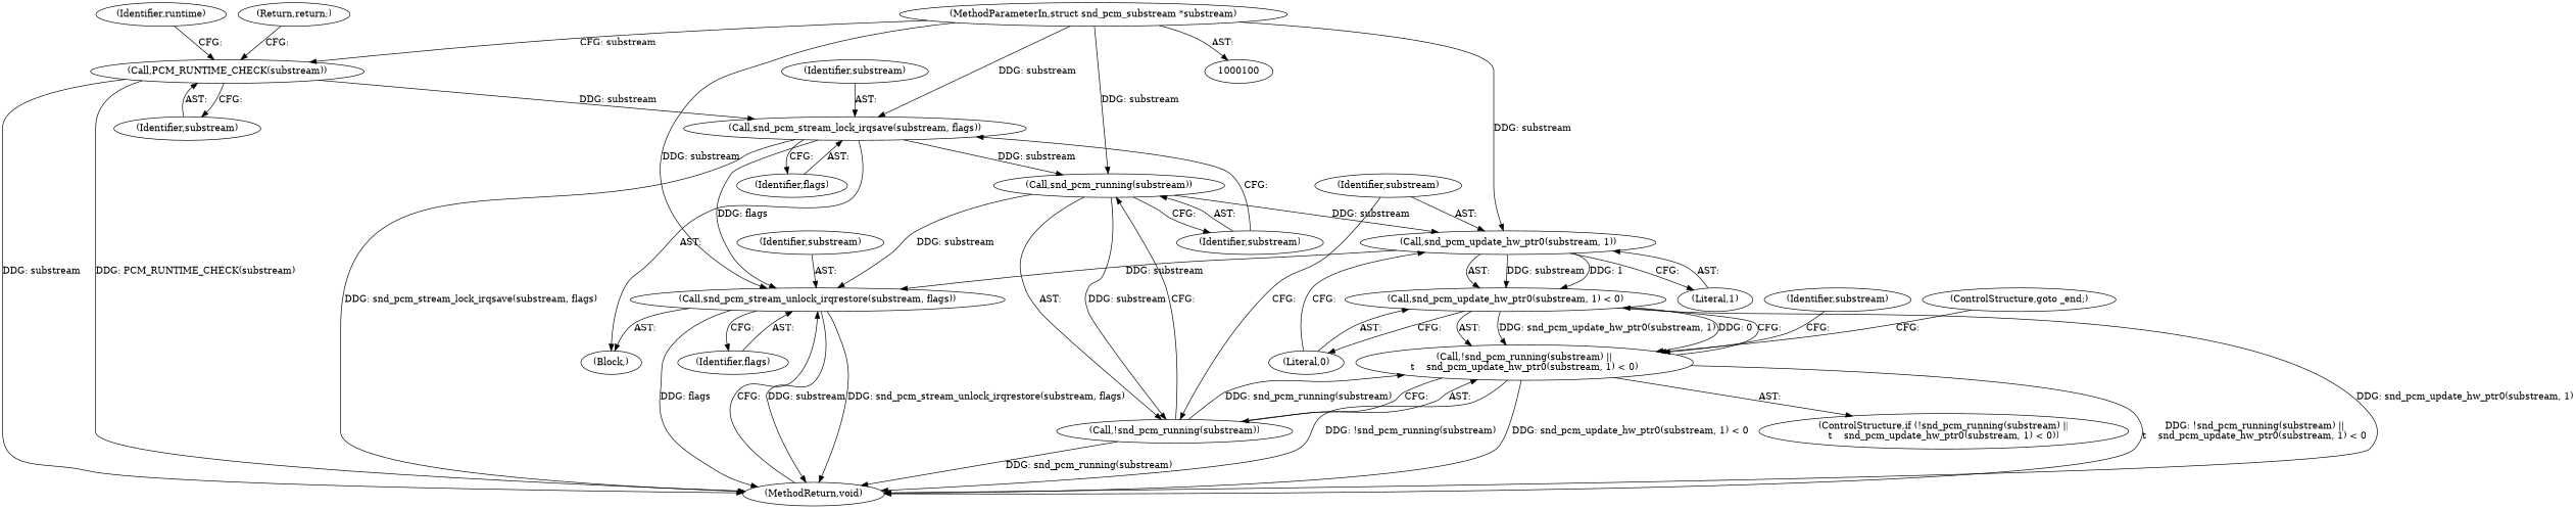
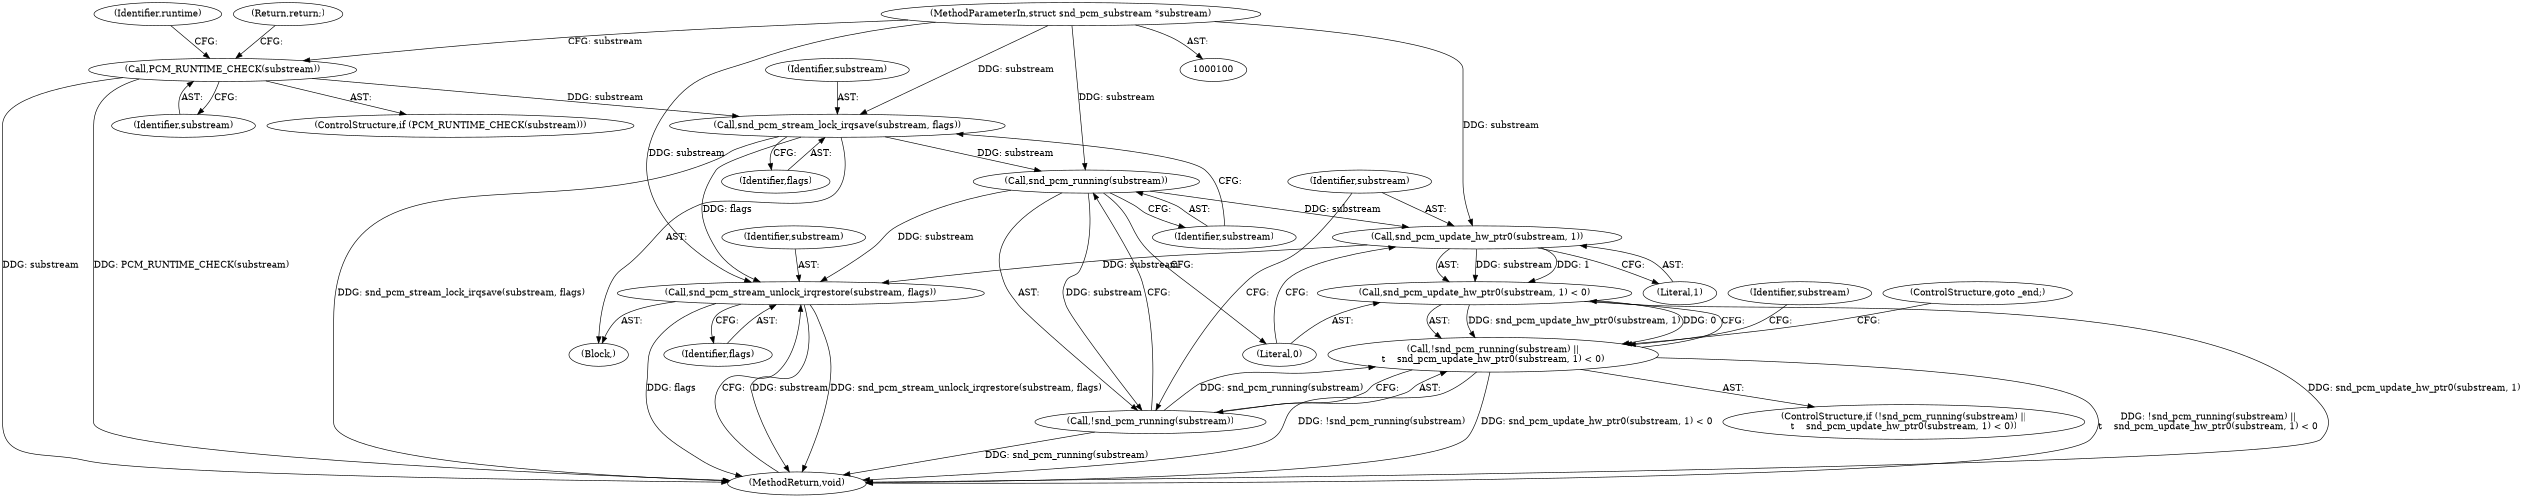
  digraph {
    n1 [label="(MethodParameterIn,struct snd_pcm_substream *substream)"]
    n2 [label="(Call,PCM_RUNTIME_CHECK(substream))"]
    n3 [label="(Call,snd_pcm_stream_lock_irqsave(substream, flags))"]
    n4 [label="(Call,snd_pcm_running(substream))"]
    n5 [label="(Call,snd_pcm_update_hw_ptr0(substream, 1))"]
    n6 [label="(Call,snd_pcm_stream_unlock_irqrestore(substream, flags))"]
    1000100
    n8 [label="(MethodReturn,void)"]
    n9 [label="(Identifier,substream)"]
+   n10 [label="(ControlStructure,if (PCM_RUNTIME_CHECK(substream)))"]
    n11 [label="(Identifier,flags)"]
    n12 [label="(Block,)"]
    n13 [label="(Call,!snd_pcm_running(substream))"]
    n14 [label="(Identifier,substream)"]
    n15 [label="(Call,snd_pcm_update_hw_ptr0(substream, 1) < 0)"]
    n16 [label="(Literal,1)"]
    n17 [label="(Identifier,flags)"]
    n18 [label="(Call,!snd_pcm_running(substream) ||\n\t    snd_pcm_update_hw_ptr0(substream, 1) < 0)"]
    n19 [label="(ControlStructure,if (!snd_pcm_running(substream) ||\n\t    snd_pcm_update_hw_ptr0(substream, 1) < 0))"]
    n20 [label="(Literal,0)"]
    n21 [label="(Identifier,runtime)"]
    n22 [label="(Identifier,substream)"]
    n23 [label="(Identifier,substream)"]
    n24 [label="(Identifier,substream)"]
    n25 [label="(Identifier,substream)"]
    n26 [label="(ControlStructure,goto _end;)"]
    n27 [label="(Return,return;)"]
    n1 -> n2 [label="CFG: substream"]
    n1 -> n3 [label="DDG: substream"]
    n1 -> n4 [label="DDG: substream"]
    n1 -> n5 [label="DDG: substream"]
    n1 -> n6 [label="DDG: substream"]
    n1 -> 1000100 [label="AST: "]
    n2 -> n3 [label="DDG: substream"]
    n2 -> n8 [label="DDG: substream"]
    n2 -> n8 [label="DDG: PCM_RUNTIME_CHECK(substream)"]
    n2 -> n9 [label="CFG: "]
+   n2 -> n10 [label="AST: "]
    n3 -> n4 [label="DDG: substream"]
    n3 -> n6 [label="DDG: flags"]
    n3 -> n8 [label="DDG: snd_pcm_stream_lock_irqsave(substream, flags)"]
    n3 -> n11 [label="CFG: "]
    n3 -> n12 [label="AST: "]
    n4 -> n5 [label="DDG: substream"]
    n4 -> n6 [label="DDG: substream"]
    n4 -> n13 [label="AST: "]
    n4 -> n13 [label="DDG: substream"]
    n4 -> n14 [label="CFG: "]
    n5 -> n6 [label="DDG: substream"]
    n5 -> n15 [label="AST: "]
    n5 -> n15 [label="DDG: substream"]
    n5 -> n15 [label="DDG: 1"]
    n5 -> n16 [label="CFG: "]
    n6 -> n8 [label="DDG: substream"]
    n6 -> n8 [label="DDG: snd_pcm_stream_unlock_irqrestore(substream, flags)"]
    n6 -> n8 [label="DDG: flags"]
    n6 -> n12 [label="AST: "]
    n6 -> n17 [label="CFG: "]
    n8 -> n6 [label="CFG: "]
    n9 -> n2 [label="AST: "]
    n11 -> n3 [label="AST: "]
    n13 -> n4 [label="CFG: "]
    n13 -> n8 [label="DDG: snd_pcm_running(substream)"]
    n13 -> n18 [label="AST: "]
    n13 -> n18 [label="DDG: snd_pcm_running(substream)"]
    n14 -> n3 [label="CFG: "]
    n14 -> n4 [label="AST: "]
    n15 -> n8 [label="DDG: snd_pcm_update_hw_ptr0(substream, 1)"]
    n15 -> n18 [label="AST: "]
    n15 -> n18 [label="DDG: snd_pcm_update_hw_ptr0(substream, 1)"]
    n15 -> n18 [label="DDG: 0"]
-   n15 -> n20 [label="CFG: "]
+   n4 -> n20 [label="CFG: "]
    n16 -> n5 [label="AST: "]
    n17 -> n6 [label="AST: "]
    n18 -> n8 [label="DDG: !snd_pcm_running(substream) ||\n\t    snd_pcm_update_hw_ptr0(substream, 1) < 0"]
    n18 -> n8 [label="DDG: !snd_pcm_running(substream)"]
    n18 -> n8 [label="DDG: snd_pcm_update_hw_ptr0(substream, 1) < 0"]
    n18 -> n13 [label="CFG: "]
    n18 -> n15 [label="CFG: "]
    n18 -> n19 [label="AST: "]
    n20 -> n5 [label="CFG: "]
    n20 -> n15 [label="AST: "]
    n21 -> n2 [label="CFG: "]
    n22 -> n5 [label="AST: "]
    n22 -> n13 [label="CFG: "]
    n23 -> n18 [label="CFG: "]
    n24 -> n3 [label="AST: "]
    n25 -> n6 [label="AST: "]
    n26 -> n18 [label="CFG: "]
    n27 -> n2 [label="CFG: "]
  }
